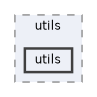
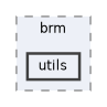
  digraph {
    compound=true
    n1 [color=grey25 fillcolor="#edf0f7" fontname=Helvetica fontsize=10 height=0.2 label=utils shape=box style="filled,bold" width=0.4]
    subgraph cluster_1 {
      bgcolor="#edf0f7"
      fontname=Helvetica
      fontsize=10
-     label=utils
+     label=brm
      pencolor=grey50
      style="filled,dashed"
      n1
    }
  }
